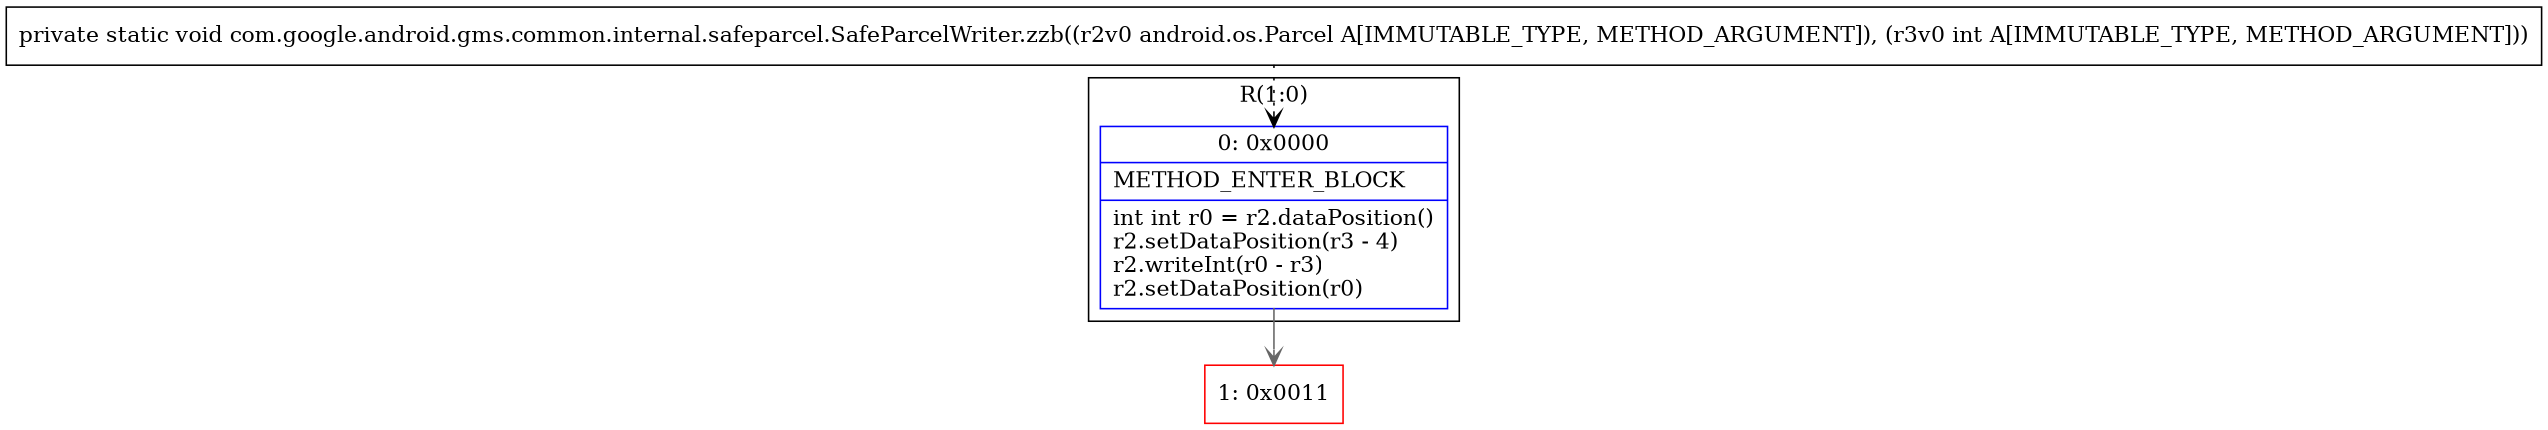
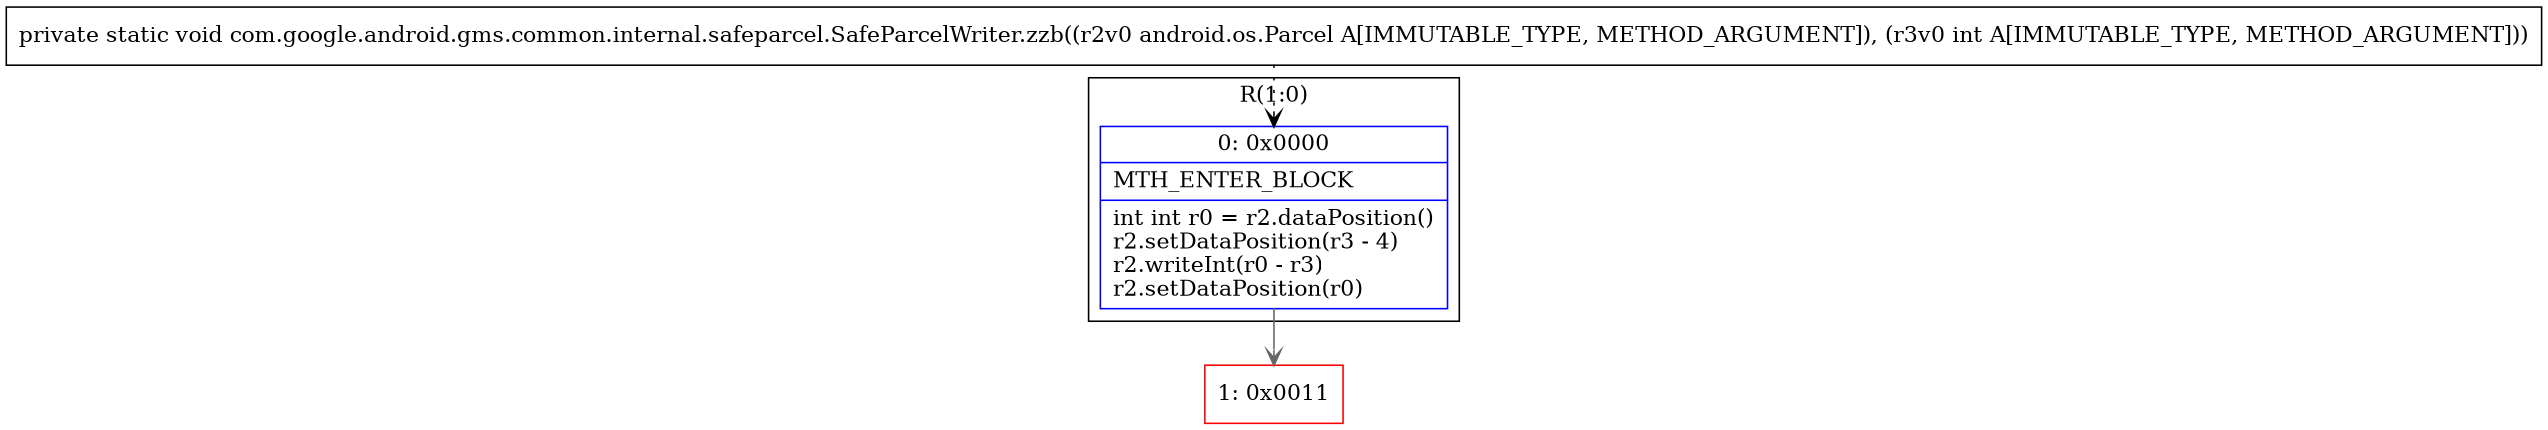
  digraph {
    node [shape=record]
    edge [arrowhead=vee]
-   n1 [color=blue label="{0\:\ 0x0000|METHOD_ENTER_BLOCK\l|int int r0 = r2.dataPosition()\lr2.setDataPosition(r3 \- 4)\lr2.writeInt(r0 \- r3)\lr2.setDataPosition(r0)\l}"]
+   n1 [color=blue label="{0\:\ 0x0000|MTH_ENTER_BLOCK\l|int int r0 = r2.dataPosition()\lr2.setDataPosition(r3 \- 4)\lr2.writeInt(r0 \- r3)\lr2.setDataPosition(r0)\l}"]
    n2 [color=red label="{1\:\ 0x0011}"]
    n3 [label="{private static void com.google.android.gms.common.internal.safeparcel.SafeParcelWriter.zzb((r2v0 android.os.Parcel A[IMMUTABLE_TYPE, METHOD_ARGUMENT]), (r3v0 int A[IMMUTABLE_TYPE, METHOD_ARGUMENT])) }"]
    subgraph cluster_1 {
      label="R(1:0)"
      n1
    }
    n1 -> n2 [color=gray40 style=solid]
    n3 -> n1 [color=black style=dotted]
  }
